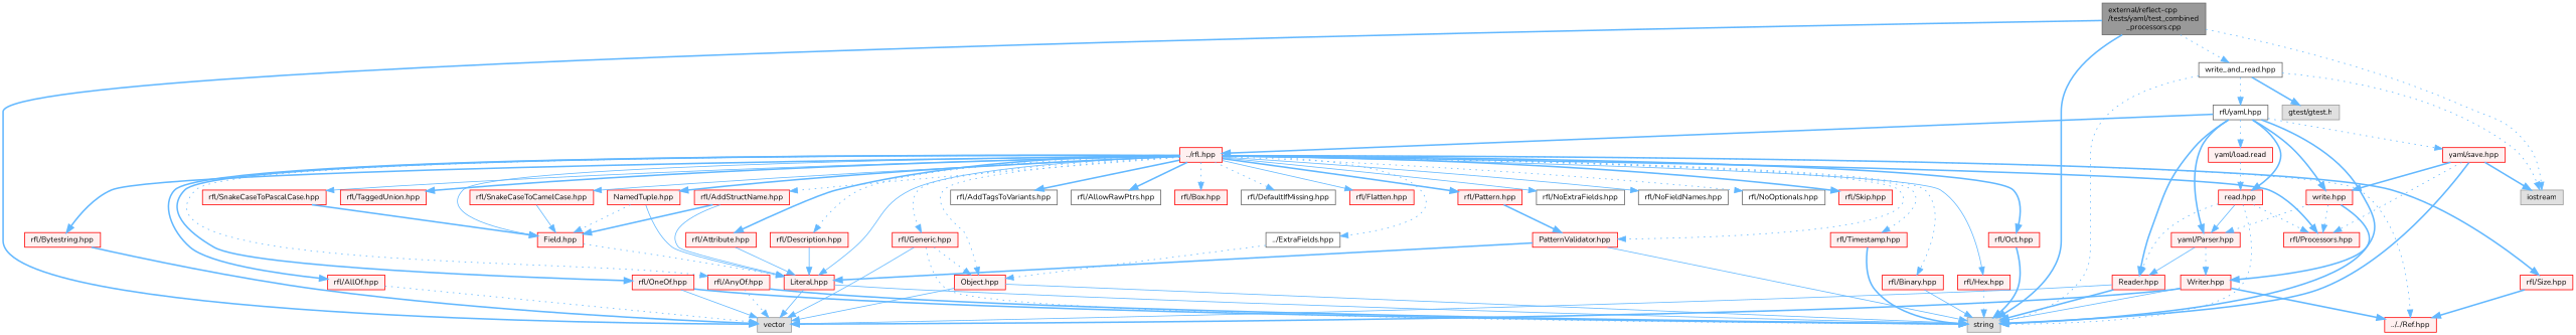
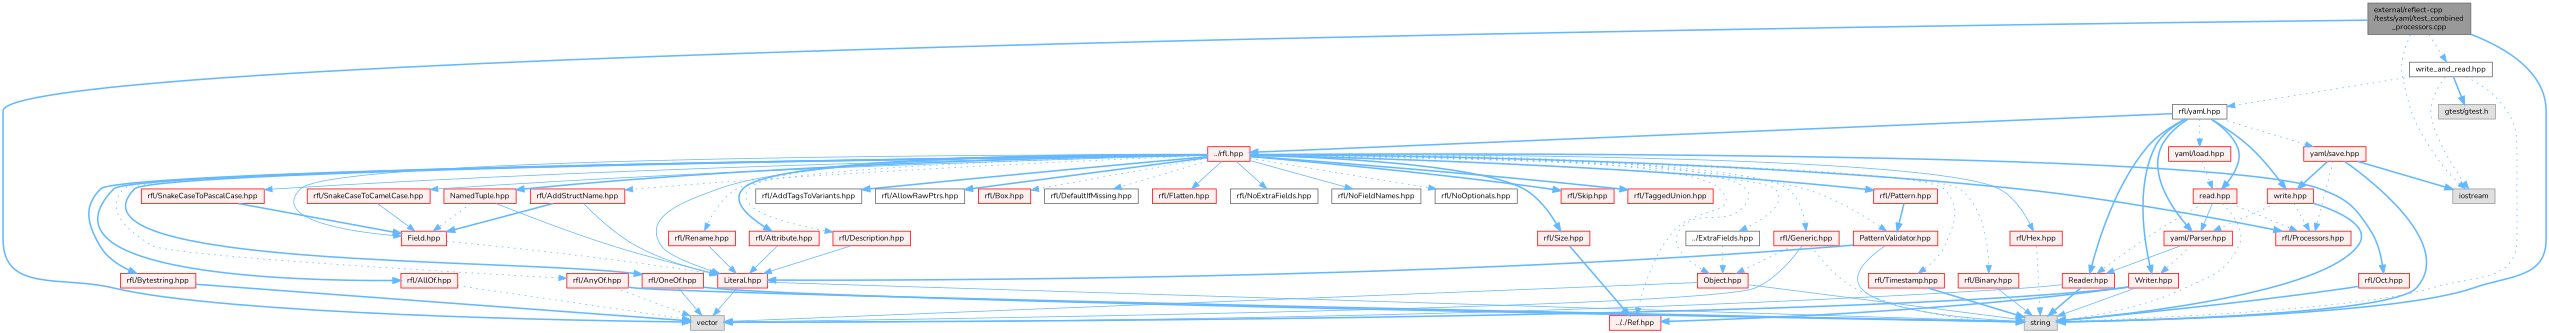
  digraph {
    fontname=Nunito
    node [color=red fillcolor="#FFF0F0" fontname=Nunito fontsize=10 shape=box style=filled]
    edge [color=steelblue1 fontname=Nunito fontsize=10 labelfontname=Helvetica labelfontsize=10 style=bold]
    n1 [color=gray40 fillcolor=grey60 fontcolor=black height=0.2 label="external/reflect-cpp\l/tests/yaml/test_combined\l_processors.cpp" width=0.4]
    n2 [color=grey60 fillcolor="#E0E0E0" height=0.2 label=iostream width=0.4]
    n3 [color=grey60 fillcolor="#E0E0E0" height=0.2 label=string width=0.4]
    n4 [color=grey60 fillcolor="#E0E0E0" height=0.2 label=vector width=0.4]
    n5 [color=grey40 fillcolor=white height=0.2 label="write_and_read.hpp" width=0.4]
    n6 [color=grey60 fillcolor="#E0E0E0" height=0.2 label="gtest/gtest.h" width=0.4]
    n7 [color=grey40 fillcolor=white height=0.2 label="rfl/yaml.hpp" width=0.4]
    n8 [height=0.2 label="../rfl.hpp" width=0.4]
    n9 [height=0.2 label="yaml/Parser.hpp" width=0.4]
    n10 [height=0.2 label="Reader.hpp" width=0.4]
    n11 [height=0.2 label="Writer.hpp" width=0.4]
-   n12 [height=0.2 label="yaml/load.read" width=0.4]
+   n12 [height=0.2 label="yaml/load.hpp" width=0.4]
    n13 [height=0.2 label="read.hpp" width=0.4]
    n14 [height=0.2 label="yaml/save.hpp" width=0.4]
    n15 [height=0.2 label="write.hpp" width=0.4]
    n16 [height=0.2 label="rfl/AddStructName.hpp" width=0.4]
    n17 [height=0.2 label="Field.hpp" width=0.4]
    n18 [height=0.2 label="Literal.hpp" width=0.4]
    n19 [color=grey40 fillcolor=white height=0.2 label="rfl/AddTagsToVariants.hpp" width=0.4]
    n20 [height=0.2 label="rfl/AllOf.hpp" width=0.4]
    n21 [color=grey40 fillcolor=white height=0.2 label="rfl/AllowRawPtrs.hpp" width=0.4]
    n22 [height=0.2 label="rfl/AnyOf.hpp" width=0.4]
    n23 [height=0.2 label="rfl/Attribute.hpp" width=0.4]
    n24 [height=0.2 label="rfl/Binary.hpp" width=0.4]
    n25 [height=0.2 label="rfl/Box.hpp" width=0.4]
    n26 [height=0.2 label="rfl/Bytestring.hpp" width=0.4]
    n27 [color=grey40 fillcolor=white height=0.2 label="rfl/DefaultIfMissing.hpp" width=0.4]
    n28 [height=0.2 label="rfl/Description.hpp" width=0.4]
    n29 [color=grey40 fillcolor=white height=0.2 label="../ExtraFields.hpp" width=0.4]
    n30 [height=0.2 label="Object.hpp" width=0.4]
    n31 [height=0.2 label="rfl/Flatten.hpp" width=0.4]
    n32 [height=0.2 label="rfl/Generic.hpp" width=0.4]
    n33 [height=0.2 label="rfl/Hex.hpp" width=0.4]
    n34 [height=0.2 label="NamedTuple.hpp" width=0.4]
    n35 [color=grey40 fillcolor=white height=0.2 label="rfl/NoExtraFields.hpp" width=0.4]
    n36 [color=grey40 fillcolor=white height=0.2 label="rfl/NoFieldNames.hpp" width=0.4]
    n37 [color=grey40 fillcolor=white height=0.2 label="rfl/NoOptionals.hpp" width=0.4]
    n38 [height=0.2 label="rfl/Oct.hpp" width=0.4]
    n39 [height=0.2 label="rfl/OneOf.hpp" width=0.4]
    n40 [height=0.2 label="rfl/Pattern.hpp" width=0.4]
    n41 [height=0.2 label="PatternValidator.hpp" width=0.4]
    n42 [height=0.2 label="rfl/Processors.hpp" width=0.4]
    n43 [height=0.2 label="../../Ref.hpp" width=0.4]
+   n44 [height=0.2 label="rfl/Rename.hpp" width=0.4]
    n45 [height=0.2 label="rfl/Size.hpp" width=0.4]
    n46 [height=0.2 label="rfl/Skip.hpp" width=0.4]
    n47 [height=0.2 label="rfl/SnakeCaseToCamelCase.hpp" width=0.4]
    n48 [height=0.2 label="rfl/SnakeCaseToPascalCase.hpp" width=0.4]
    n49 [height=0.2 label="rfl/TaggedUnion.hpp" width=0.4]
    n50 [height=0.2 label="rfl/Timestamp.hpp" width=0.4]
    n1 -> n2 [style=dotted]
    n1 -> n3
    n1 -> n4
    n1 -> n5 [style=dotted]
    n5 -> n2 [style=dotted]
    n5 -> n3 [style=dotted]
    n5 -> n6
    n5 -> n7 [style=dotted]
    n7 -> n8
    n7 -> n9
    n7 -> n10
    n7 -> n11
    n7 -> n12 [style=dotted]
    n7 -> n13
    n7 -> n14 [style=dotted]
    n7 -> n15
    n8 -> n16 [style=dotted]
    n8 -> n17 [style=solid]
    n8 -> n18 [style=solid]
    n8 -> n19
    n8 -> n20
    n8 -> n21
    n8 -> n22 [style=dotted]
    n8 -> n23
    n8 -> n24 [style=dotted]
    n8 -> n25 [style=dotted]
    n8 -> n26
    n8 -> n27 [style=dotted]
    n8 -> n28 [style=dotted]
    n8 -> n29 [style=dotted]
    n8 -> n30 [style=dotted]
    n8 -> n31 [style=solid]
    n8 -> n32 [style=dotted]
    n8 -> n33 [style=solid]
    n8 -> n34
    n8 -> n35 [style=solid]
    n8 -> n36 [style=solid]
    n8 -> n37 [style=dotted]
    n8 -> n38
    n8 -> n39
    n8 -> n40
    n8 -> n41 [style=dotted]
    n8 -> n42
    n8 -> n43 [style=dotted]
+   n8 -> n44 [style=dotted]
    n8 -> n45
    n8 -> n46
    n8 -> n47 [style=solid]
    n8 -> n48 [style=solid]
    n8 -> n49
    n8 -> n50 [style=dotted]
    n9 -> n10 [style=solid]
    n9 -> n11 [style=dotted]
    n10 -> n3
    n10 -> n4 [style=solid]
    n11 -> n3 [style=solid]
    n11 -> n4
    n11 -> n43
    n12 -> n13 [style=dotted]
    n13 -> n3 [style=dotted]
    n13 -> n9 [style=solid]
    n13 -> n10 [style=dotted]
    n13 -> n42 [style=dotted]
    n14 -> n2
    n14 -> n3
    n14 -> n15
    n14 -> n42 [style=dotted]
    n15 -> n3
    n15 -> n9 [style=dotted]
    n15 -> n42 [style=dotted]
    n16 -> n17
    n16 -> n18 [style=solid]
    n17 -> n18 [style=dotted]
    n18 -> n3 [style=solid]
    n18 -> n4 [style=solid]
    n20 -> n4 [style=dotted]
    n22 -> n3
    n22 -> n4 [style=dotted]
    n23 -> n18 [style=solid]
    n24 -> n3 [style=solid]
    n26 -> n4
    n28 -> n18 [style=solid]
    n29 -> n30 [style=dotted]
    n30 -> n3 [style=solid]
    n30 -> n4 [style=solid]
    n32 -> n3 [style=dotted]
    n32 -> n4 [style=solid]
    n32 -> n30 [style=dotted]
    n33 -> n3 [style=dotted]
    n34 -> n17 [style=dotted]
    n34 -> n18 [style=solid]
    n38 -> n3
    n39 -> n3
    n39 -> n4 [style=solid]
    n40 -> n41
    n41 -> n3 [style=solid]
    n41 -> n18
+   n44 -> n18 [style=solid]
    n45 -> n43
    n47 -> n17 [style=solid]
    n48 -> n17
    n50 -> n3
  }
